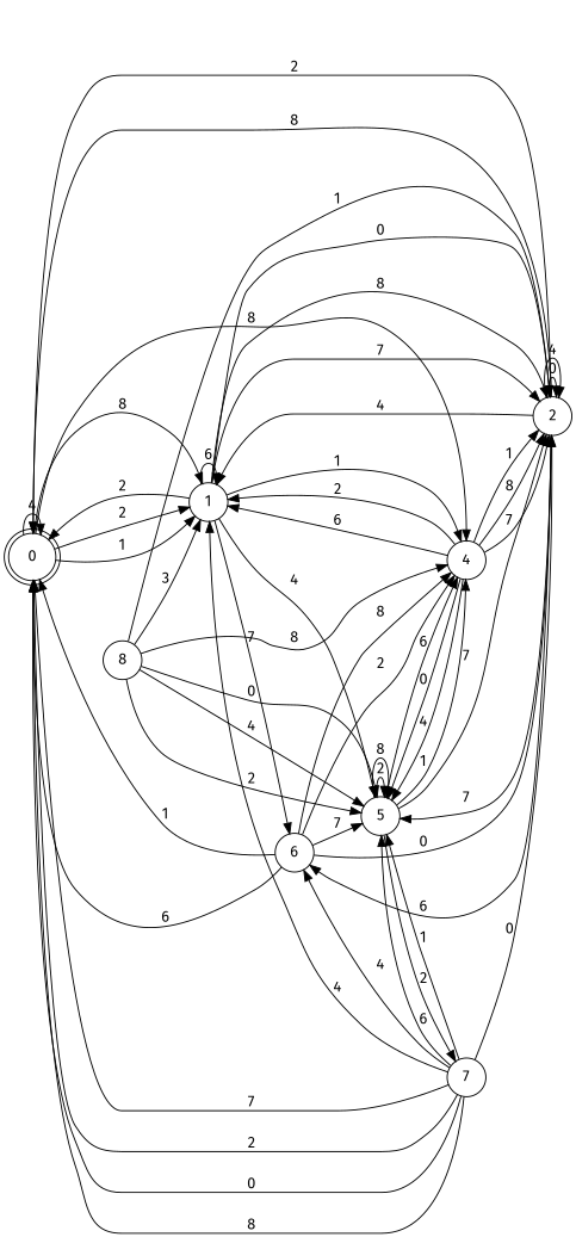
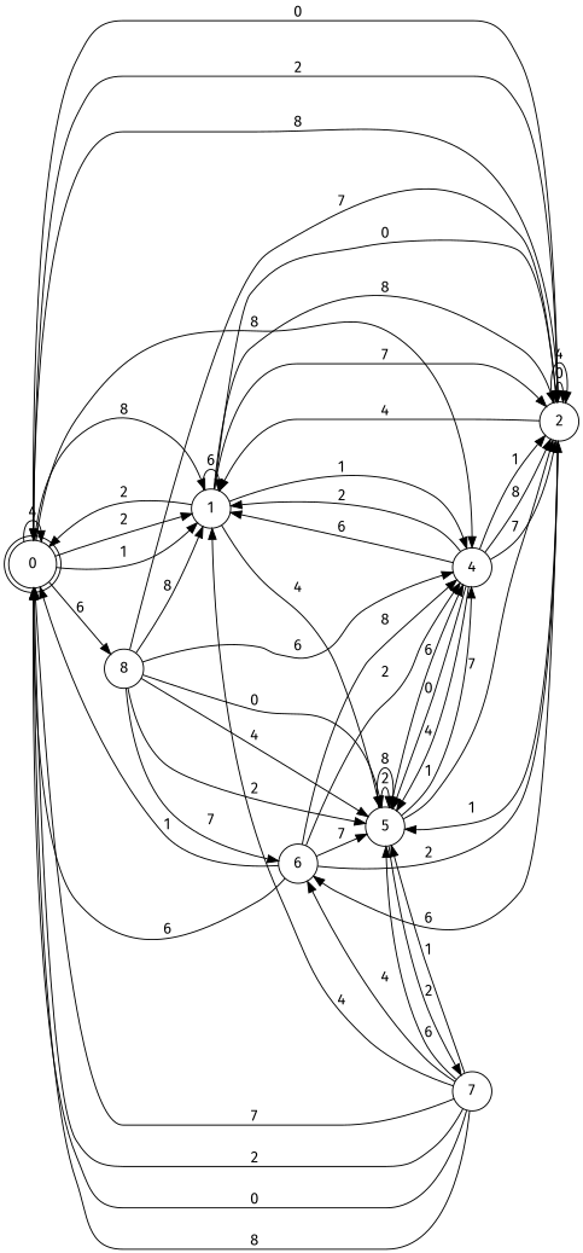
  digraph {
    fontname="Fira Sans"
    rankdir=LR
    node [fontname="Fira Sans" shape=circle]
    edge [fontname="Fira Sans"]
    n1 [label=0 shape=doublecircle]
    n2 [label=1]
    n3 [label=2]
    n4 [label=8]
    n5 [label=4]
    n6 [label=5]
    n7 [label=6]
    n8 [label=7]
    n1 -> n1 [label=4]
    n1 -> n2 [label=2]
    n1 -> n2 [label=1]
    n1 -> n2 [label=8]
-   n8 -> n3 [label=0]
+   n1 -> n3 [label=0]
+   n1 -> n4 [label=6]
    n1 -> n5 [label=8]
    n2 -> n1 [label=2]
    n2 -> n2 [label=6]
    n2 -> n3 [label=0]
    n2 -> n3 [label=8]
    n2 -> n3 [label=7]
    n2 -> n5 [label=1]
    n2 -> n6 [label=4]
    n3 -> n1 [label=2]
    n3 -> n1 [label=8]
    n3 -> n2 [label=4]
    n3 -> n3 [label=0]
    n3 -> n3 [label=4]
-   n3 -> n6 [label=7]
+   n3 -> n6 [label=1]
    n3 -> n7 [label=6]
-   n4 -> n2 [label=3]
-   n4 -> n3 [label=1]
-   n4 -> n5 [label=8]
+   n4 -> n2 [label=8]
+   n4 -> n3 [label=7]
+   n4 -> n5 [label=6]
    n4 -> n6 [label=2]
    n4 -> n6 [label=0]
    n4 -> n6 [label=4]
-   n2 -> n7 [label=7]
+   n4 -> n7 [label=7]
    n5 -> n2 [label=2]
    n5 -> n2 [label=6]
    n5 -> n3 [label=1]
    n5 -> n3 [label=8]
    n5 -> n3 [label=7]
    n5 -> n6 [label=0]
    n5 -> n6 [label=4]
    n6 -> n3 [label=7]
    n6 -> n5 [label=6]
    n6 -> n5 [label=1]
    n6 -> n6 [label=2]
    n6 -> n6 [label=8]
    n6 -> n8 [label=2]
    n7 -> n1 [label=6]
    n7 -> n1 [label=1]
-   n7 -> n3 [label=0]
+   n7 -> n3 [label=2]
    n7 -> n5 [label=2]
    n7 -> n5 [label=8]
    n7 -> n6 [label=7]
    n8 -> n1 [label=2]
    n8 -> n1 [label=0]
    n8 -> n1 [label=8]
    n8 -> n1 [label=7]
    n8 -> n2 [label=4]
    n8 -> n6 [label=6]
    n8 -> n6 [label=1]
    n8 -> n7 [label=4]
  }
